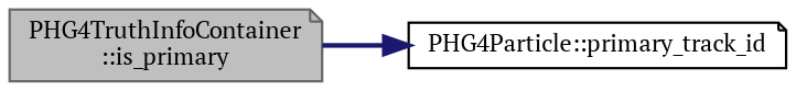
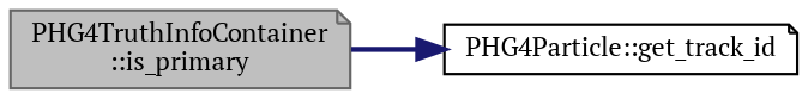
  digraph {
    rankdir=LR
    fontname="PT Serif"
    node [fontname="PT Serif" fontsize=10 shape=note]
    n1 [color=gray40 fillcolor=grey75 fontcolor=black height=0.2 label="PHG4TruthInfoContainer\l::is_primary" style=filled width=0.4]
-   n2 [color=black height=0.2 label="PHG4Particle::primary_track_id" width=0.4]
+   n2 [color=black height=0.2 label="PHG4Particle::get_track_id" width=0.4]
    n1 -> n2 [color=midnightblue fontname="PT Serif" fontsize=10 labelfontname=FreeSans labelfontsize=10 style=bold]
  }
